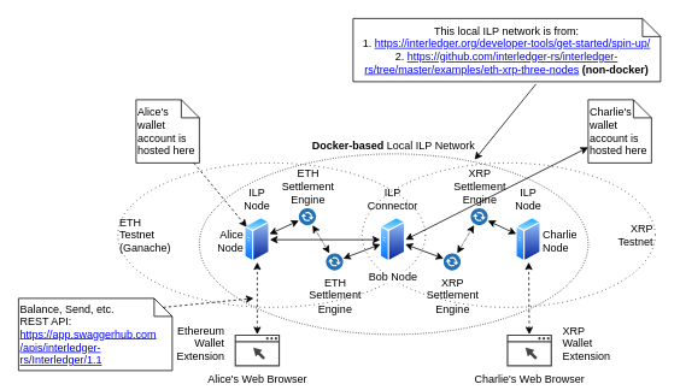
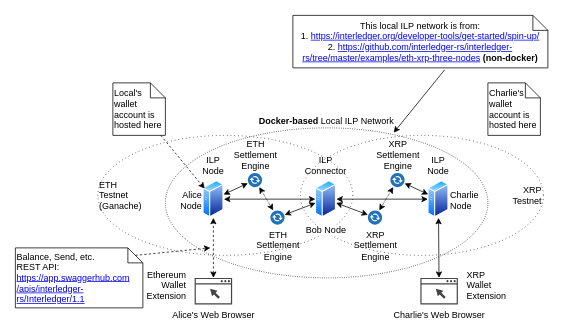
  <mxCell id="0" />
  <mxCell id="1" parent="0" />
  <mxCell id="2" value="&lt;b&gt;Docker-based&amp;nbsp;&lt;/b&gt;Local ILP Network" style="ellipse;whiteSpace=wrap;html=1;dashed=1;fillColor=none;align=center;labelPosition=center;verticalLabelPosition=top;verticalAlign=bottom;dashPattern=1 2;" parent="1" vertex="1"><mxGeometry x="220" y="170" width="430" height="200" as="geometry" /></mxCell>
  <mxCell id="3" value="XRP&lt;br&gt;&lt;span&gt;Testnet&lt;/span&gt;" style="ellipse;whiteSpace=wrap;html=1;dashed=1;fillColor=none;align=right;dashPattern=1 4;" parent="1" vertex="1"><mxGeometry x="400" y="180" width="324" height="160" as="geometry" /></mxCell>
  <mxCell id="4" value="ETH&lt;br&gt;&lt;span&gt;Testnet&lt;br&gt;(Ganache)&lt;br&gt;&lt;/span&gt;" style="ellipse;whiteSpace=wrap;html=1;dashed=1;fillColor=none;align=left;dashPattern=1 4;" parent="1" vertex="1"><mxGeometry x="130" y="180" width="340" height="160" as="geometry" /></mxCell>
  <mxCell id="5" value="Charlie&lt;br&gt;Node" style="aspect=fixed;perimeter=ellipsePerimeter;html=1;align=left;shadow=0;dashed=0;spacingTop=3;image;image=img/lib/active_directory/generic_server.svg;labelPosition=right;verticalLabelPosition=middle;verticalAlign=middle;" parent="1" vertex="1"><mxGeometry x="570" y="240" width="28.0" height="50" as="geometry" /></mxCell>
  <mxCell id="6" value="Alice&lt;br&gt;Node" style="aspect=fixed;perimeter=ellipsePerimeter;html=1;align=right;shadow=0;dashed=0;spacingTop=3;image;image=img/lib/active_directory/generic_server.svg;verticalAlign=middle;labelPosition=left;verticalLabelPosition=middle;" parent="1" vertex="1"><mxGeometry x="270" y="240" width="28.0" height="50" as="geometry" /></mxCell>
  <mxCell id="7" value="Bob Node" style="aspect=fixed;perimeter=ellipsePerimeter;html=1;align=center;shadow=0;dashed=0;spacingTop=3;image;image=img/lib/active_directory/generic_server.svg;" parent="1" vertex="1"><mxGeometry x="420" y="240" width="28.0" height="50" as="geometry" /></mxCell>
  <mxCell id="8" value="ILP Connector" style="text;html=1;strokeColor=none;fillColor=none;align=center;verticalAlign=middle;whiteSpace=wrap;rounded=0;" parent="1" vertex="1"><mxGeometry x="414" y="210" width="40" height="20" as="geometry" /></mxCell>
  <mxCell id="9" value="Alice's Web Browser" style="pointerEvents=1;shadow=0;dashed=0;html=1;strokeColor=none;fillColor=#434445;aspect=fixed;labelPosition=center;verticalLabelPosition=bottom;verticalAlign=top;align=center;outlineConnect=0;shape=mxgraph.vvd.web_browser;" parent="1" vertex="1"><mxGeometry x="259" y="370" width="50" height="35.5" as="geometry" /></mxCell>
  <mxCell id="10" value="ILP Node" style="text;html=1;strokeColor=none;fillColor=none;align=center;verticalAlign=middle;whiteSpace=wrap;rounded=0;" parent="1" vertex="1"><mxGeometry x="264" y="210" width="40" height="20" as="geometry" /></mxCell>
  <mxCell id="11" value="ILP Node" style="text;html=1;strokeColor=none;fillColor=none;align=center;verticalAlign=middle;whiteSpace=wrap;rounded=0;" parent="1" vertex="1"><mxGeometry x="564" y="210" width="40" height="20" as="geometry" /></mxCell>
  <mxCell id="12" value="Charlie's Web Browser" style="pointerEvents=1;shadow=0;dashed=0;html=1;strokeColor=none;fillColor=#434445;aspect=fixed;labelPosition=center;verticalLabelPosition=bottom;verticalAlign=top;align=center;outlineConnect=0;shape=mxgraph.vvd.web_browser;" parent="1" vertex="1"><mxGeometry x="560" y="370" width="50" height="35.5" as="geometry" /></mxCell>
  <mxCell id="13" value="" style="endArrow=classic;startArrow=classic;html=1;exitX=1;exitY=0.5;exitDx=0;exitDy=0;entryX=0;entryY=0.5;entryDx=0;entryDy=0;" parent="1" source="6" target="7" edge="1"><mxGeometry width="50" height="50" relative="1" as="geometry"><mxPoint x="370" y="120" as="sourcePoint" /><mxPoint x="420" y="70" as="targetPoint" /></mxGeometry></mxCell>
  <mxCell id="14" value="" style="endArrow=classic;startArrow=classic;html=1;dashed=1;" parent="1" source="9" target="6" edge="1"><mxGeometry width="50" height="50" relative="1" as="geometry"><mxPoint x="480" y="330" as="sourcePoint" /><mxPoint x="284" y="330" as="targetPoint" /></mxGeometry></mxCell>
- <mxCell id="15" value="" style="endArrow=classic;startArrow=classic;html=1;dashed=1;" parent="1" source="12" target="5" edge="1"><mxGeometry width="50" height="50" relative="1" as="geometry"><mxPoint x="430" y="430" as="sourcePoint" /><mxPoint x="480" y="380" as="targetPoint" /></mxGeometry></mxCell>
+ <mxCell id="15" value="" style="endArrow=classic;startArrow=classic;html=1;" parent="1" source="12" target="5" edge="1"><mxGeometry width="50" height="50" relative="1" as="geometry"><mxPoint x="430" y="430" as="sourcePoint" /><mxPoint x="480" y="380" as="targetPoint" /></mxGeometry></mxCell>
  <mxCell id="16" value="Ethereum&lt;br&gt;Wallet&lt;br&gt;Extension" style="text;html=1;strokeColor=none;fillColor=none;align=right;verticalAlign=middle;whiteSpace=wrap;rounded=0;dashed=1;" parent="1" vertex="1"><mxGeometry x="210" y="370" width="40" height="20" as="geometry" /></mxCell>
  <mxCell id="17" value="XRP&lt;br&gt;Wallet&lt;br&gt;Extension" style="text;html=1;strokeColor=none;fillColor=none;align=left;verticalAlign=middle;whiteSpace=wrap;rounded=0;dashed=1;" parent="1" vertex="1"><mxGeometry x="620" y="370" width="40" height="20" as="geometry" /></mxCell>
  <mxCell id="18" value="ETH&lt;br&gt;Settlement&lt;br&gt;Engine" style="pointerEvents=1;shadow=0;dashed=0;html=1;strokeColor=none;fillColor=#505050;labelPosition=center;verticalLabelPosition=top;verticalAlign=bottom;outlineConnect=0;align=center;shape=mxgraph.office.communications.exchange_active_sync;fillColor=#2072B8;" parent="1" vertex="1"><mxGeometry x="330" y="230" width="19" height="19" as="geometry" /></mxCell>
  <mxCell id="19" value="XRP&lt;br&gt;Settlement&lt;br&gt;Engine" style="pointerEvents=1;shadow=0;dashed=0;html=1;strokeColor=none;fillColor=#505050;labelPosition=center;verticalLabelPosition=bottom;verticalAlign=top;outlineConnect=0;align=center;shape=mxgraph.office.communications.exchange_active_sync;fillColor=#2072B8;" parent="1" vertex="1"><mxGeometry x="490" y="280" width="19" height="19" as="geometry" /></mxCell>
  <mxCell id="20" value="" style="endArrow=classic;startArrow=classic;html=1;" parent="1" source="32" target="7" edge="1"><mxGeometry width="50" height="50" relative="1" as="geometry"><mxPoint x="390" y="310" as="sourcePoint" /><mxPoint x="440" y="260" as="targetPoint" /></mxGeometry></mxCell>
  <mxCell id="21" value="" style="endArrow=classic;startArrow=classic;html=1;" parent="1" source="19" target="7" edge="1"><mxGeometry width="50" height="50" relative="1" as="geometry"><mxPoint x="390" y="310" as="sourcePoint" /><mxPoint x="440" y="260" as="targetPoint" /></mxGeometry></mxCell>
  <mxCell id="22" value="" style="endArrow=classic;startArrow=classic;html=1;" parent="1" source="18" target="6" edge="1"><mxGeometry width="50" height="50" relative="1" as="geometry"><mxPoint x="390" y="300" as="sourcePoint" /><mxPoint x="440" y="250" as="targetPoint" /></mxGeometry></mxCell>
  <mxCell id="23" value="" style="endArrow=classic;startArrow=classic;html=1;" parent="1" source="33" target="5" edge="1"><mxGeometry width="50" height="50" relative="1" as="geometry"><mxPoint x="390" y="300" as="sourcePoint" /><mxPoint x="440" y="250" as="targetPoint" /></mxGeometry></mxCell>
- <mxCell id="24" value="Alice's wallet account is hosted here" style="shape=note;size=20;whiteSpace=wrap;html=1;fillColor=none;align=left;" parent="1" vertex="1"><mxGeometry x="150" y="110" width="70" height="70" as="geometry" /></mxCell>
+ <mxCell id="24" value="Local's wallet account is hosted here" style="shape=note;size=20;whiteSpace=wrap;html=1;fillColor=none;align=left;" parent="1" vertex="1"><mxGeometry x="150" y="110" width="70" height="70" as="geometry" /></mxCell>
  <mxCell id="25" value="" style="endArrow=classic;html=1;dashed=1;" parent="1" source="24" target="6" edge="1"><mxGeometry width="50" height="50" relative="1" as="geometry"><mxPoint x="390" y="310" as="sourcePoint" /><mxPoint x="440" y="260" as="targetPoint" /></mxGeometry></mxCell>
  <mxCell id="26" value="Charlie's wallet account is hosted here" style="shape=note;size=20;whiteSpace=wrap;html=1;fillColor=none;align=left;" parent="1" vertex="1"><mxGeometry x="650" y="110" width="70" height="70" as="geometry" /></mxCell>
  <mxCell id="27" value="This local ILP network is from:&lt;br&gt;1.&amp;nbsp;&lt;a href=&quot;https://interledger.org/developer-tools/get-started/spin-up/&quot;&gt;https://interledger.org/developer-tools/get-started/spin-up/&lt;/a&gt;&lt;br&gt;2.&amp;nbsp;&lt;a href=&quot;https://github.com/interledger-rs/interledger-rs/tree/master/examples/eth-xrp-three-nodes&quot;&gt;https://github.com/interledger-rs/interledger-rs/tree/master/examples/eth-xrp-three-nodes&lt;/a&gt;&amp;nbsp;&lt;b&gt;(non-docker)&lt;/b&gt;" style="shape=note;size=20;whiteSpace=wrap;html=1;fillColor=none;align=center;" parent="1" vertex="1"><mxGeometry x="390" y="20" width="340" height="70" as="geometry" /></mxCell>
  <mxCell id="28" value="" style="endArrow=classic;html=1;dashed=0;exitX=0.595;exitY=1.037;exitDx=0;exitDy=0;exitPerimeter=0;entryX=0.708;entryY=0.032;entryDx=0;entryDy=0;entryPerimeter=0;" parent="1" source="27" target="2" edge="1"><mxGeometry width="50" height="50" relative="1" as="geometry"><mxPoint x="570" y="140" as="sourcePoint" /><mxPoint x="540" y="160" as="targetPoint" /></mxGeometry></mxCell>
  <mxCell id="29" value="&lt;span style=&quot;text-align: center&quot;&gt;Balance, Send, etc. &lt;br&gt;REST API:&lt;/span&gt;&lt;br style=&quot;text-align: center&quot;&gt;&lt;a href=&quot;https://app.swaggerhub.com/apis/interledger-rs/Interledger/1.1&quot; style=&quot;text-align: center&quot;&gt;https://app.swaggerhub.com&lt;br&gt;/apis/interledger-rs/Interledger/1.1&lt;/a&gt;" style="shape=note;size=20;whiteSpace=wrap;html=1;fillColor=none;align=left;" parent="1" vertex="1"><mxGeometry x="20" y="330" width="170" height="80" as="geometry" /></mxCell>
  <mxCell id="30" value="" style="endArrow=classic;startArrow=none;html=1;dashed=1;exitX=0;exitY=0;exitDx=160;exitDy=10;exitPerimeter=0;startFill=0;" parent="1" source="29" edge="1"><mxGeometry width="50" height="50" relative="1" as="geometry"><mxPoint x="320" y="270" as="sourcePoint" /><mxPoint x="280" y="330" as="targetPoint" /></mxGeometry></mxCell>
- <mxCell id="31" value="" style="endArrow=classic;startArrow=classic;html=1;exitX=1;exitY=0.5;exitDx=0;exitDy=0;" parent="1" source="7" target="26" edge="1"><mxGeometry width="50" height="50" relative="1" as="geometry"><mxPoint x="450" y="265" as="sourcePoint" /><mxPoint x="430" y="275" as="targetPoint" /></mxGeometry></mxCell>
+ <mxCell id="31" value="" style="endArrow=classic;startArrow=classic;html=1;entryX=0;entryY=0.5;entryDx=0;entryDy=0;exitX=1;exitY=0.5;exitDx=0;exitDy=0;" parent="1" source="7" target="5" edge="1"><mxGeometry width="50" height="50" relative="1" as="geometry"><mxPoint x="450" y="265" as="sourcePoint" /><mxPoint x="430" y="275" as="targetPoint" /></mxGeometry></mxCell>
  <mxCell id="32" value="ETH&lt;br&gt;Settlement&lt;br&gt;Engine" style="pointerEvents=1;shadow=0;dashed=0;html=1;strokeColor=none;fillColor=#505050;labelPosition=center;verticalLabelPosition=bottom;verticalAlign=top;outlineConnect=0;align=center;shape=mxgraph.office.communications.exchange_active_sync;fillColor=#2072B8;" parent="1" vertex="1"><mxGeometry x="360" y="280" width="19" height="19" as="geometry" /></mxCell>
  <mxCell id="33" value="XRP&lt;br&gt;Settlement&lt;br&gt;Engine" style="pointerEvents=1;shadow=0;dashed=0;html=1;strokeColor=none;fillColor=#505050;labelPosition=center;verticalLabelPosition=top;verticalAlign=bottom;outlineConnect=0;align=center;shape=mxgraph.office.communications.exchange_active_sync;fillColor=#2072B8;" parent="1" vertex="1"><mxGeometry x="520" y="230" width="19" height="19" as="geometry" /></mxCell>
  <mxCell id="34" value="" style="endArrow=classic;startArrow=classic;html=1;dashed=1;dashPattern=1 1;" parent="1" source="32" target="18" edge="1"><mxGeometry width="50" height="50" relative="1" as="geometry"><mxPoint x="340" y="290" as="sourcePoint" /><mxPoint x="390" y="240" as="targetPoint" /></mxGeometry></mxCell>
  <mxCell id="35" value="" style="endArrow=classic;startArrow=classic;html=1;dashed=1;dashPattern=1 1;" parent="1" source="19" target="33" edge="1"><mxGeometry width="50" height="50" relative="1" as="geometry"><mxPoint x="373.8" y="290" as="sourcePoint" /><mxPoint x="355.2" y="259" as="targetPoint" /></mxGeometry></mxCell>
